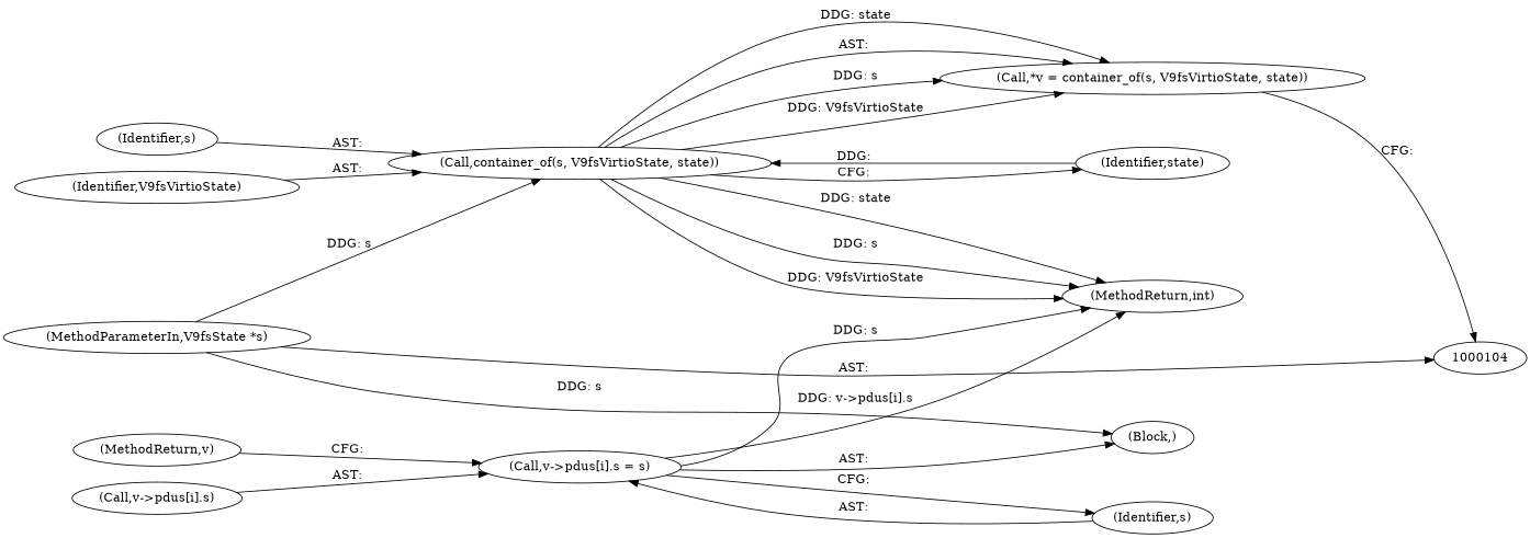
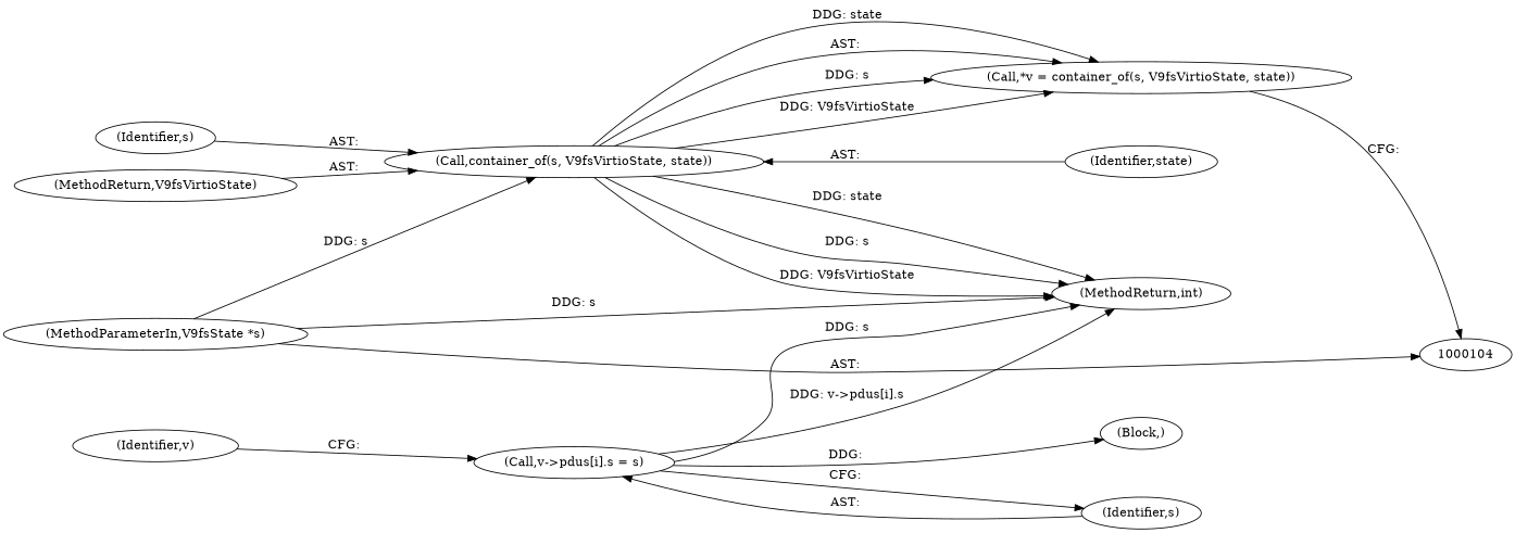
  digraph {
    rankdir=LR
    n1 [label="(Call,v->pdus[i].s = s)"]
    n2 [label="(Identifier,s)"]
    n3 [label="(Block,)"]
    n4 [label="(MethodReturn,int)"]
    n5 [label="(Call,container_of(s, V9fsVirtioState, state))"]
    n6 [label="(Call,*v = container_of(s, V9fsVirtioState, state))"]
    n7 [label="(Identifier,state)"]
    1000104
    n9 [label="(MethodParameterIn,V9fsState *s)"]
-   n10 [label="(MethodReturn,v)"]
-   n11 [label="(Call,v->pdus[i].s)"]
+   n10 [label="(Identifier,v)"]
    n12 [label="(Identifier,s)"]
-   n13 [label="(Identifier,V9fsVirtioState)"]
+   n13 [label="(MethodReturn,V9fsVirtioState)"]
    n1 -> n2 [label="CFG: "]
-   n1 -> n3 [label="AST: "]
+   n1 -> n3 [label="DDG: "]
    n1 -> n4 [label="DDG: v->pdus[i].s"]
    n1 -> n4 [label="DDG: s"]
    n2 -> n1 [label="AST: "]
    n5 -> n4 [label="DDG: state"]
    n5 -> n4 [label="DDG: s"]
    n5 -> n4 [label="DDG: V9fsVirtioState"]
    n5 -> n6 [label="AST: "]
    n5 -> n6 [label="DDG: s"]
    n5 -> n6 [label="DDG: V9fsVirtioState"]
    n5 -> n6 [label="DDG: state"]
-   n5 -> n7 [label="CFG: "]
    n6 -> 1000104 [label="CFG: "]
-   n7 -> n5 [label="DDG: "]
-   n9 -> n3 [label="DDG: s"]
+   n7 -> n5 [label="AST: "]
+   n9 -> n4 [label="DDG: s"]
    n9 -> n5 [label="DDG: s"]
    n9 -> 1000104 [label="AST: "]
    n10 -> n1 [label="CFG: "]
-   n11 -> n1 [label="AST: "]
    n12 -> n5 [label="AST: "]
    n13 -> n5 [label="AST: "]
  }
